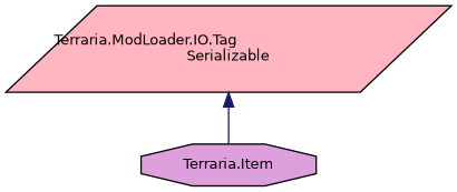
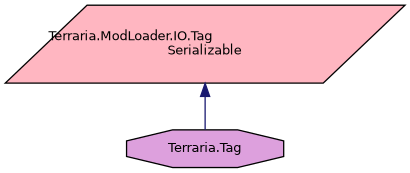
  digraph {
    node [color=black fontname=Helvetica fontsize=10 style=filled]
    n1 [fillcolor=lightpink fontcolor=black height=0.2 label="Terraria.ModLoader.IO.Tag\lSerializable" shape=parallelogram width=0.4]
-   n2 [fillcolor=plum height=0.2 label="Terraria.Item" shape=octagon width=0.4]
+   n2 [fillcolor=plum height=0.2 label="Terraria.Tag" shape=octagon width=0.4]
    n1 -> n2 [color=midnightblue dir=back fontname=Helvetica fontsize=10 labelfontname=Helvetica labelfontsize=10 style=solid]
  }
